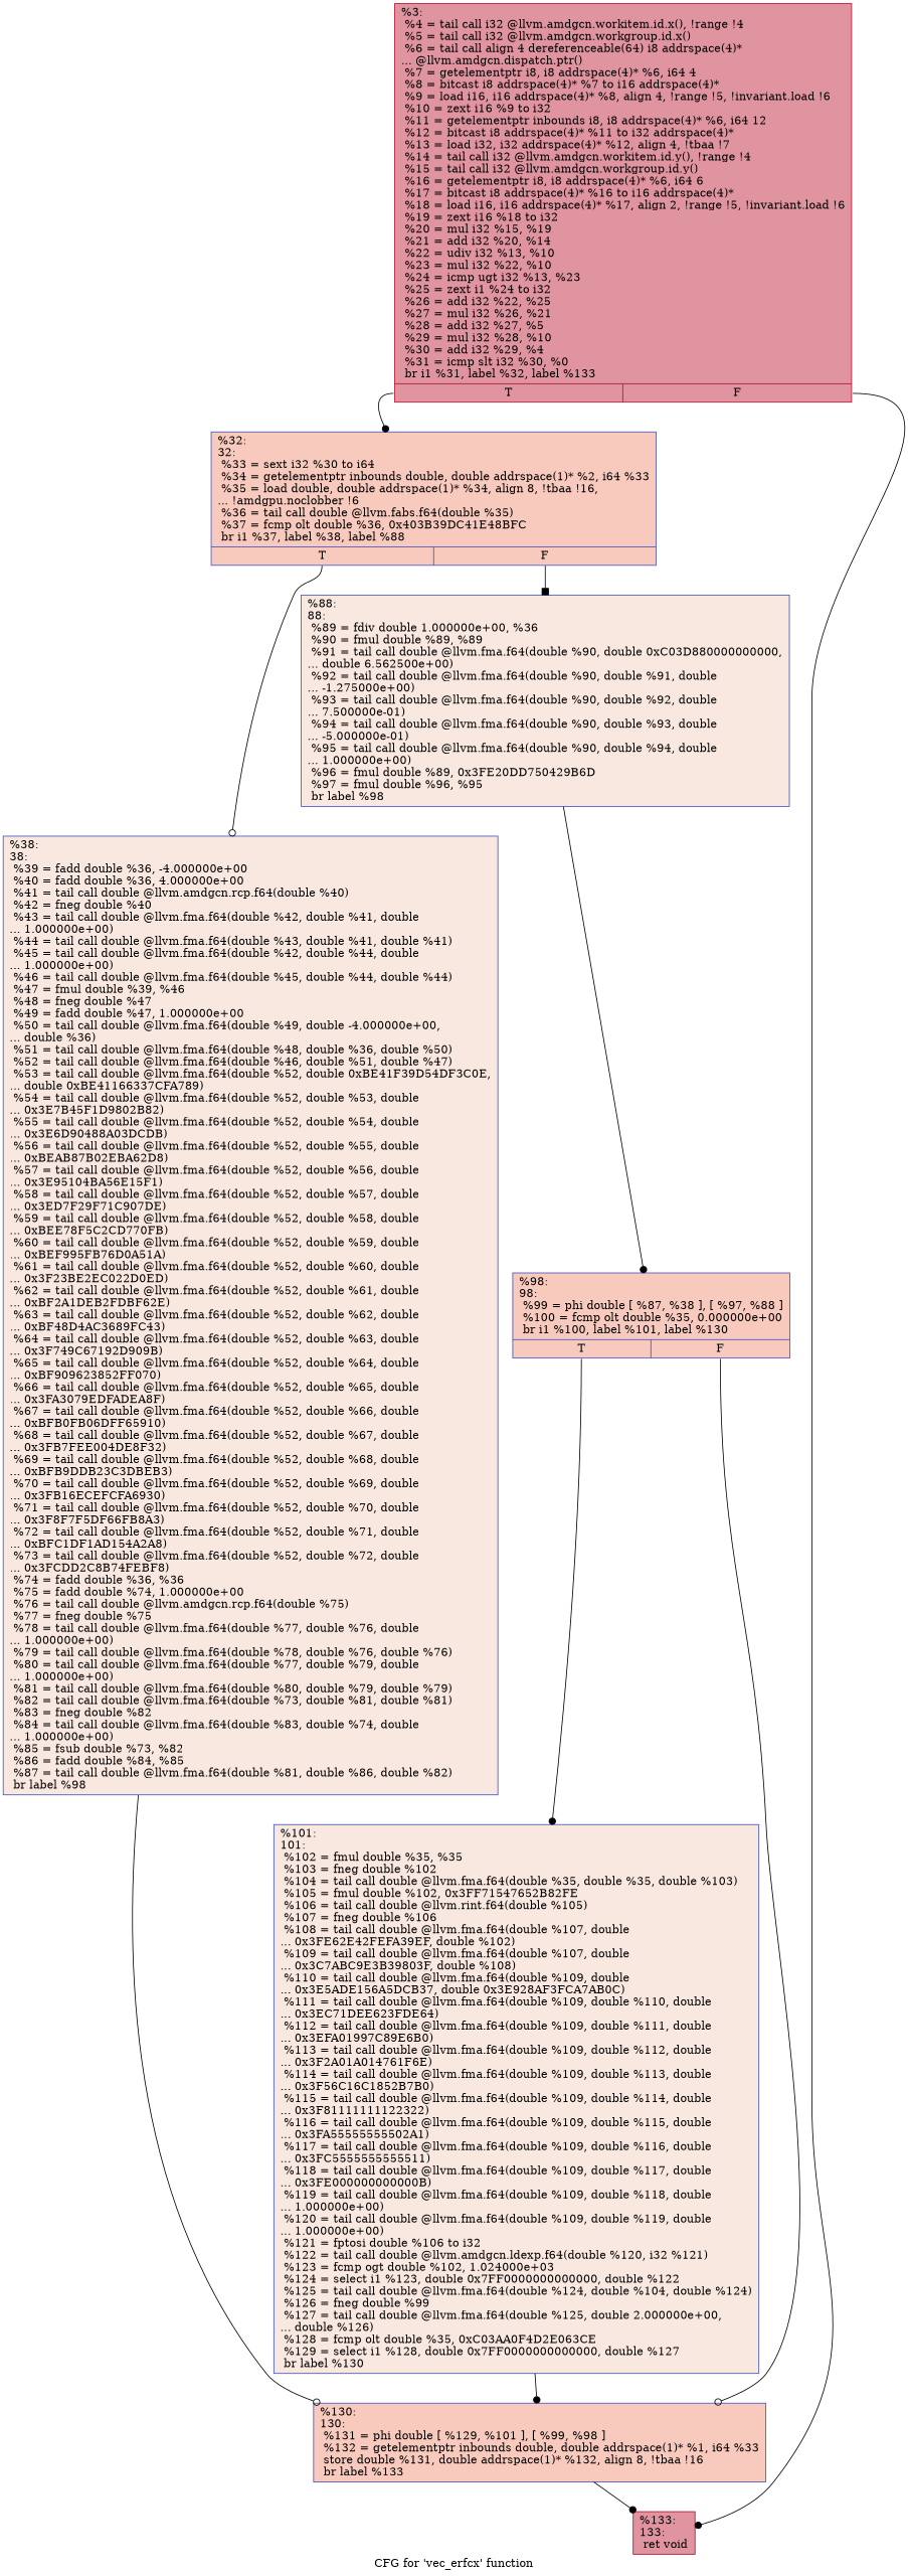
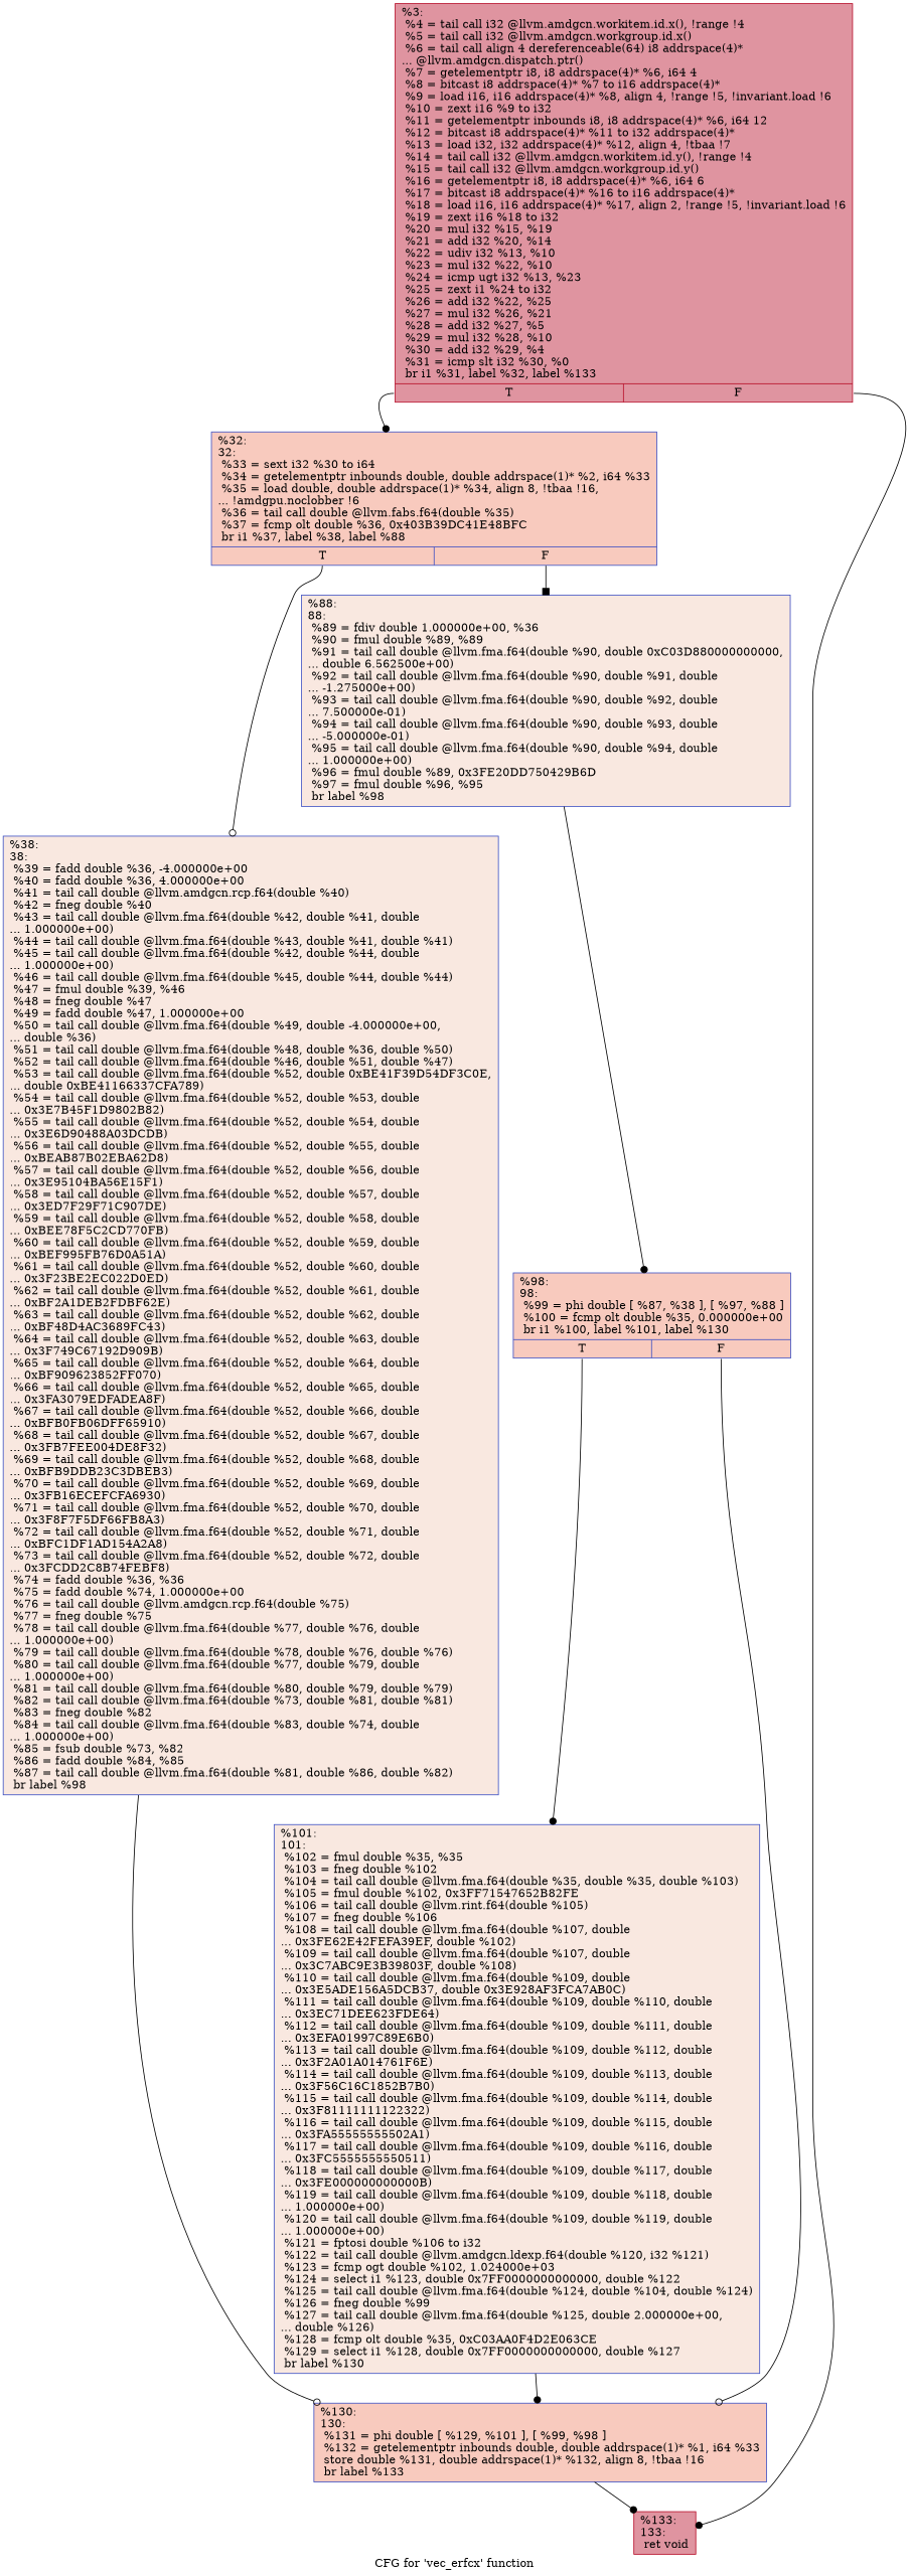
  digraph {
    label="CFG for 'vec_erfcx' function"
    node [color="#3d50c3ff" fillcolor="#ef886b70" shape=record style=filled]
    edge [arrowhead=dot]
    n1 [color="#b70d28ff" fillcolor="#b70d2870" label="{%3:\l  %4 = tail call i32 @llvm.amdgcn.workitem.id.x(), !range !4\l  %5 = tail call i32 @llvm.amdgcn.workgroup.id.x()\l  %6 = tail call align 4 dereferenceable(64) i8 addrspace(4)*\l... @llvm.amdgcn.dispatch.ptr()\l  %7 = getelementptr i8, i8 addrspace(4)* %6, i64 4\l  %8 = bitcast i8 addrspace(4)* %7 to i16 addrspace(4)*\l  %9 = load i16, i16 addrspace(4)* %8, align 4, !range !5, !invariant.load !6\l  %10 = zext i16 %9 to i32\l  %11 = getelementptr inbounds i8, i8 addrspace(4)* %6, i64 12\l  %12 = bitcast i8 addrspace(4)* %11 to i32 addrspace(4)*\l  %13 = load i32, i32 addrspace(4)* %12, align 4, !tbaa !7\l  %14 = tail call i32 @llvm.amdgcn.workitem.id.y(), !range !4\l  %15 = tail call i32 @llvm.amdgcn.workgroup.id.y()\l  %16 = getelementptr i8, i8 addrspace(4)* %6, i64 6\l  %17 = bitcast i8 addrspace(4)* %16 to i16 addrspace(4)*\l  %18 = load i16, i16 addrspace(4)* %17, align 2, !range !5, !invariant.load !6\l  %19 = zext i16 %18 to i32\l  %20 = mul i32 %15, %19\l  %21 = add i32 %20, %14\l  %22 = udiv i32 %13, %10\l  %23 = mul i32 %22, %10\l  %24 = icmp ugt i32 %13, %23\l  %25 = zext i1 %24 to i32\l  %26 = add i32 %22, %25\l  %27 = mul i32 %26, %21\l  %28 = add i32 %27, %5\l  %29 = mul i32 %28, %10\l  %30 = add i32 %29, %4\l  %31 = icmp slt i32 %30, %0\l  br i1 %31, label %32, label %133\l|{<s0>T|<s1>F}}"]
    n2 [label="{%32:\l32:                                               \l  %33 = sext i32 %30 to i64\l  %34 = getelementptr inbounds double, double addrspace(1)* %2, i64 %33\l  %35 = load double, double addrspace(1)* %34, align 8, !tbaa !16,\l... !amdgpu.noclobber !6\l  %36 = tail call double @llvm.fabs.f64(double %35)\l  %37 = fcmp olt double %36, 0x403B39DC41E48BFC\l  br i1 %37, label %38, label %88\l|{<s0>T|<s1>F}}"]
    n3 [color="#b70d28ff" fillcolor="#b70d2870" label="{%133:\l133:                                              \l  ret void\l}"]
    n4 [fillcolor="#f1ccb870" label="{%38:\l38:                                               \l  %39 = fadd double %36, -4.000000e+00\l  %40 = fadd double %36, 4.000000e+00\l  %41 = tail call double @llvm.amdgcn.rcp.f64(double %40)\l  %42 = fneg double %40\l  %43 = tail call double @llvm.fma.f64(double %42, double %41, double\l... 1.000000e+00)\l  %44 = tail call double @llvm.fma.f64(double %43, double %41, double %41)\l  %45 = tail call double @llvm.fma.f64(double %42, double %44, double\l... 1.000000e+00)\l  %46 = tail call double @llvm.fma.f64(double %45, double %44, double %44)\l  %47 = fmul double %39, %46\l  %48 = fneg double %47\l  %49 = fadd double %47, 1.000000e+00\l  %50 = tail call double @llvm.fma.f64(double %49, double -4.000000e+00,\l... double %36)\l  %51 = tail call double @llvm.fma.f64(double %48, double %36, double %50)\l  %52 = tail call double @llvm.fma.f64(double %46, double %51, double %47)\l  %53 = tail call double @llvm.fma.f64(double %52, double 0xBE41F39D54DF3C0E,\l... double 0xBE41166337CFA789)\l  %54 = tail call double @llvm.fma.f64(double %52, double %53, double\l... 0x3E7B45F1D9802B82)\l  %55 = tail call double @llvm.fma.f64(double %52, double %54, double\l... 0x3E6D90488A03DCDB)\l  %56 = tail call double @llvm.fma.f64(double %52, double %55, double\l... 0xBEAB87B02EBA62D8)\l  %57 = tail call double @llvm.fma.f64(double %52, double %56, double\l... 0x3E95104BA56E15F1)\l  %58 = tail call double @llvm.fma.f64(double %52, double %57, double\l... 0x3ED7F29F71C907DE)\l  %59 = tail call double @llvm.fma.f64(double %52, double %58, double\l... 0xBEE78F5C2CD770FB)\l  %60 = tail call double @llvm.fma.f64(double %52, double %59, double\l... 0xBEF995FB76D0A51A)\l  %61 = tail call double @llvm.fma.f64(double %52, double %60, double\l... 0x3F23BE2EC022D0ED)\l  %62 = tail call double @llvm.fma.f64(double %52, double %61, double\l... 0xBF2A1DEB2FDBF62E)\l  %63 = tail call double @llvm.fma.f64(double %52, double %62, double\l... 0xBF48D4AC3689FC43)\l  %64 = tail call double @llvm.fma.f64(double %52, double %63, double\l... 0x3F749C67192D909B)\l  %65 = tail call double @llvm.fma.f64(double %52, double %64, double\l... 0xBF909623852FF070)\l  %66 = tail call double @llvm.fma.f64(double %52, double %65, double\l... 0x3FA3079EDFADEA8F)\l  %67 = tail call double @llvm.fma.f64(double %52, double %66, double\l... 0xBFB0FB06DFF65910)\l  %68 = tail call double @llvm.fma.f64(double %52, double %67, double\l... 0x3FB7FEE004DE8F32)\l  %69 = tail call double @llvm.fma.f64(double %52, double %68, double\l... 0xBFB9DDB23C3DBEB3)\l  %70 = tail call double @llvm.fma.f64(double %52, double %69, double\l... 0x3FB16ECEFCFA6930)\l  %71 = tail call double @llvm.fma.f64(double %52, double %70, double\l... 0x3F8F7F5DF66FB8A3)\l  %72 = tail call double @llvm.fma.f64(double %52, double %71, double\l... 0xBFC1DF1AD154A2A8)\l  %73 = tail call double @llvm.fma.f64(double %52, double %72, double\l... 0x3FCDD2C8B74FEBF8)\l  %74 = fadd double %36, %36\l  %75 = fadd double %74, 1.000000e+00\l  %76 = tail call double @llvm.amdgcn.rcp.f64(double %75)\l  %77 = fneg double %75\l  %78 = tail call double @llvm.fma.f64(double %77, double %76, double\l... 1.000000e+00)\l  %79 = tail call double @llvm.fma.f64(double %78, double %76, double %76)\l  %80 = tail call double @llvm.fma.f64(double %77, double %79, double\l... 1.000000e+00)\l  %81 = tail call double @llvm.fma.f64(double %80, double %79, double %79)\l  %82 = tail call double @llvm.fma.f64(double %73, double %81, double %81)\l  %83 = fneg double %82\l  %84 = tail call double @llvm.fma.f64(double %83, double %74, double\l... 1.000000e+00)\l  %85 = fsub double %73, %82\l  %86 = fadd double %84, %85\l  %87 = tail call double @llvm.fma.f64(double %81, double %86, double %82)\l  br label %98\l}"]
    n5 [fillcolor="#f1ccb870" label="{%88:\l88:                                               \l  %89 = fdiv double 1.000000e+00, %36\l  %90 = fmul double %89, %89\l  %91 = tail call double @llvm.fma.f64(double %90, double 0xC03D880000000000,\l... double 6.562500e+00)\l  %92 = tail call double @llvm.fma.f64(double %90, double %91, double\l... -1.275000e+00)\l  %93 = tail call double @llvm.fma.f64(double %90, double %92, double\l... 7.500000e-01)\l  %94 = tail call double @llvm.fma.f64(double %90, double %93, double\l... -5.000000e-01)\l  %95 = tail call double @llvm.fma.f64(double %90, double %94, double\l... 1.000000e+00)\l  %96 = fmul double %89, 0x3FE20DD750429B6D\l  %97 = fmul double %96, %95\l  br label %98\l}"]
    n6 [label="{%130:\l130:                                              \l  %131 = phi double [ %129, %101 ], [ %99, %98 ]\l  %132 = getelementptr inbounds double, double addrspace(1)* %1, i64 %33\l  store double %131, double addrspace(1)* %132, align 8, !tbaa !16\l  br label %133\l}"]
    n7 [label="{%98:\l98:                                               \l  %99 = phi double [ %87, %38 ], [ %97, %88 ]\l  %100 = fcmp olt double %35, 0.000000e+00\l  br i1 %100, label %101, label %130\l|{<s0>T|<s1>F}}"]
-   n8 [fillcolor="#f1ccb870" label="{%101:\l101:                                              \l  %102 = fmul double %35, %35\l  %103 = fneg double %102\l  %104 = tail call double @llvm.fma.f64(double %35, double %35, double %103)\l  %105 = fmul double %102, 0x3FF71547652B82FE\l  %106 = tail call double @llvm.rint.f64(double %105)\l  %107 = fneg double %106\l  %108 = tail call double @llvm.fma.f64(double %107, double\l... 0x3FE62E42FEFA39EF, double %102)\l  %109 = tail call double @llvm.fma.f64(double %107, double\l... 0x3C7ABC9E3B39803F, double %108)\l  %110 = tail call double @llvm.fma.f64(double %109, double\l... 0x3E5ADE156A5DCB37, double 0x3E928AF3FCA7AB0C)\l  %111 = tail call double @llvm.fma.f64(double %109, double %110, double\l... 0x3EC71DEE623FDE64)\l  %112 = tail call double @llvm.fma.f64(double %109, double %111, double\l... 0x3EFA01997C89E6B0)\l  %113 = tail call double @llvm.fma.f64(double %109, double %112, double\l... 0x3F2A01A014761F6E)\l  %114 = tail call double @llvm.fma.f64(double %109, double %113, double\l... 0x3F56C16C1852B7B0)\l  %115 = tail call double @llvm.fma.f64(double %109, double %114, double\l... 0x3F81111111122322)\l  %116 = tail call double @llvm.fma.f64(double %109, double %115, double\l... 0x3FA55555555502A1)\l  %117 = tail call double @llvm.fma.f64(double %109, double %116, double\l... 0x3FC5555555555511)\l  %118 = tail call double @llvm.fma.f64(double %109, double %117, double\l... 0x3FE000000000000B)\l  %119 = tail call double @llvm.fma.f64(double %109, double %118, double\l... 1.000000e+00)\l  %120 = tail call double @llvm.fma.f64(double %109, double %119, double\l... 1.000000e+00)\l  %121 = fptosi double %106 to i32\l  %122 = tail call double @llvm.amdgcn.ldexp.f64(double %120, i32 %121)\l  %123 = fcmp ogt double %102, 1.024000e+03\l  %124 = select i1 %123, double 0x7FF0000000000000, double %122\l  %125 = tail call double @llvm.fma.f64(double %124, double %104, double %124)\l  %126 = fneg double %99\l  %127 = tail call double @llvm.fma.f64(double %125, double 2.000000e+00,\l... double %126)\l  %128 = fcmp olt double %35, 0xC03AA0F4D2E063CE\l  %129 = select i1 %128, double 0x7FF0000000000000, double %127\l  br label %130\l}"]
+   n8 [fillcolor="#f1ccb870" label="{%101:\l101:                                              \l  %102 = fmul double %35, %35\l  %103 = fneg double %102\l  %104 = tail call double @llvm.fma.f64(double %35, double %35, double %103)\l  %105 = fmul double %102, 0x3FF71547652B82FE\l  %106 = tail call double @llvm.rint.f64(double %105)\l  %107 = fneg double %106\l  %108 = tail call double @llvm.fma.f64(double %107, double\l... 0x3FE62E42FEFA39EF, double %102)\l  %109 = tail call double @llvm.fma.f64(double %107, double\l... 0x3C7ABC9E3B39803F, double %108)\l  %110 = tail call double @llvm.fma.f64(double %109, double\l... 0x3E5ADE156A5DCB37, double 0x3E928AF3FCA7AB0C)\l  %111 = tail call double @llvm.fma.f64(double %109, double %110, double\l... 0x3EC71DEE623FDE64)\l  %112 = tail call double @llvm.fma.f64(double %109, double %111, double\l... 0x3EFA01997C89E6B0)\l  %113 = tail call double @llvm.fma.f64(double %109, double %112, double\l... 0x3F2A01A014761F6E)\l  %114 = tail call double @llvm.fma.f64(double %109, double %113, double\l... 0x3F56C16C1852B7B0)\l  %115 = tail call double @llvm.fma.f64(double %109, double %114, double\l... 0x3F81111111122322)\l  %116 = tail call double @llvm.fma.f64(double %109, double %115, double\l... 0x3FA55555555502A1)\l  %117 = tail call double @llvm.fma.f64(double %109, double %116, double\l... 0x3FC5555555550511)\l  %118 = tail call double @llvm.fma.f64(double %109, double %117, double\l... 0x3FE000000000000B)\l  %119 = tail call double @llvm.fma.f64(double %109, double %118, double\l... 1.000000e+00)\l  %120 = tail call double @llvm.fma.f64(double %109, double %119, double\l... 1.000000e+00)\l  %121 = fptosi double %106 to i32\l  %122 = tail call double @llvm.amdgcn.ldexp.f64(double %120, i32 %121)\l  %123 = fcmp ogt double %102, 1.024000e+03\l  %124 = select i1 %123, double 0x7FF0000000000000, double %122\l  %125 = tail call double @llvm.fma.f64(double %124, double %104, double %124)\l  %126 = fneg double %99\l  %127 = tail call double @llvm.fma.f64(double %125, double 2.000000e+00,\l... double %126)\l  %128 = fcmp olt double %35, 0xC03AA0F4D2E063CE\l  %129 = select i1 %128, double 0x7FF0000000000000, double %127\l  br label %130\l}"]
    n1 -> n2 [tailport=s0]
    n1 -> n3 [tailport=s1]
    n2 -> n4 [arrowhead=odot tailport=s0]
    n2 -> n5 [arrowhead=box tailport=s1]
    n4 -> n6 [arrowhead=odot]
    n5 -> n7
    n6 -> n3
    n7 -> n6 [arrowhead=odot tailport=s1]
    n7 -> n8 [tailport=s0]
    n8 -> n6
  }
